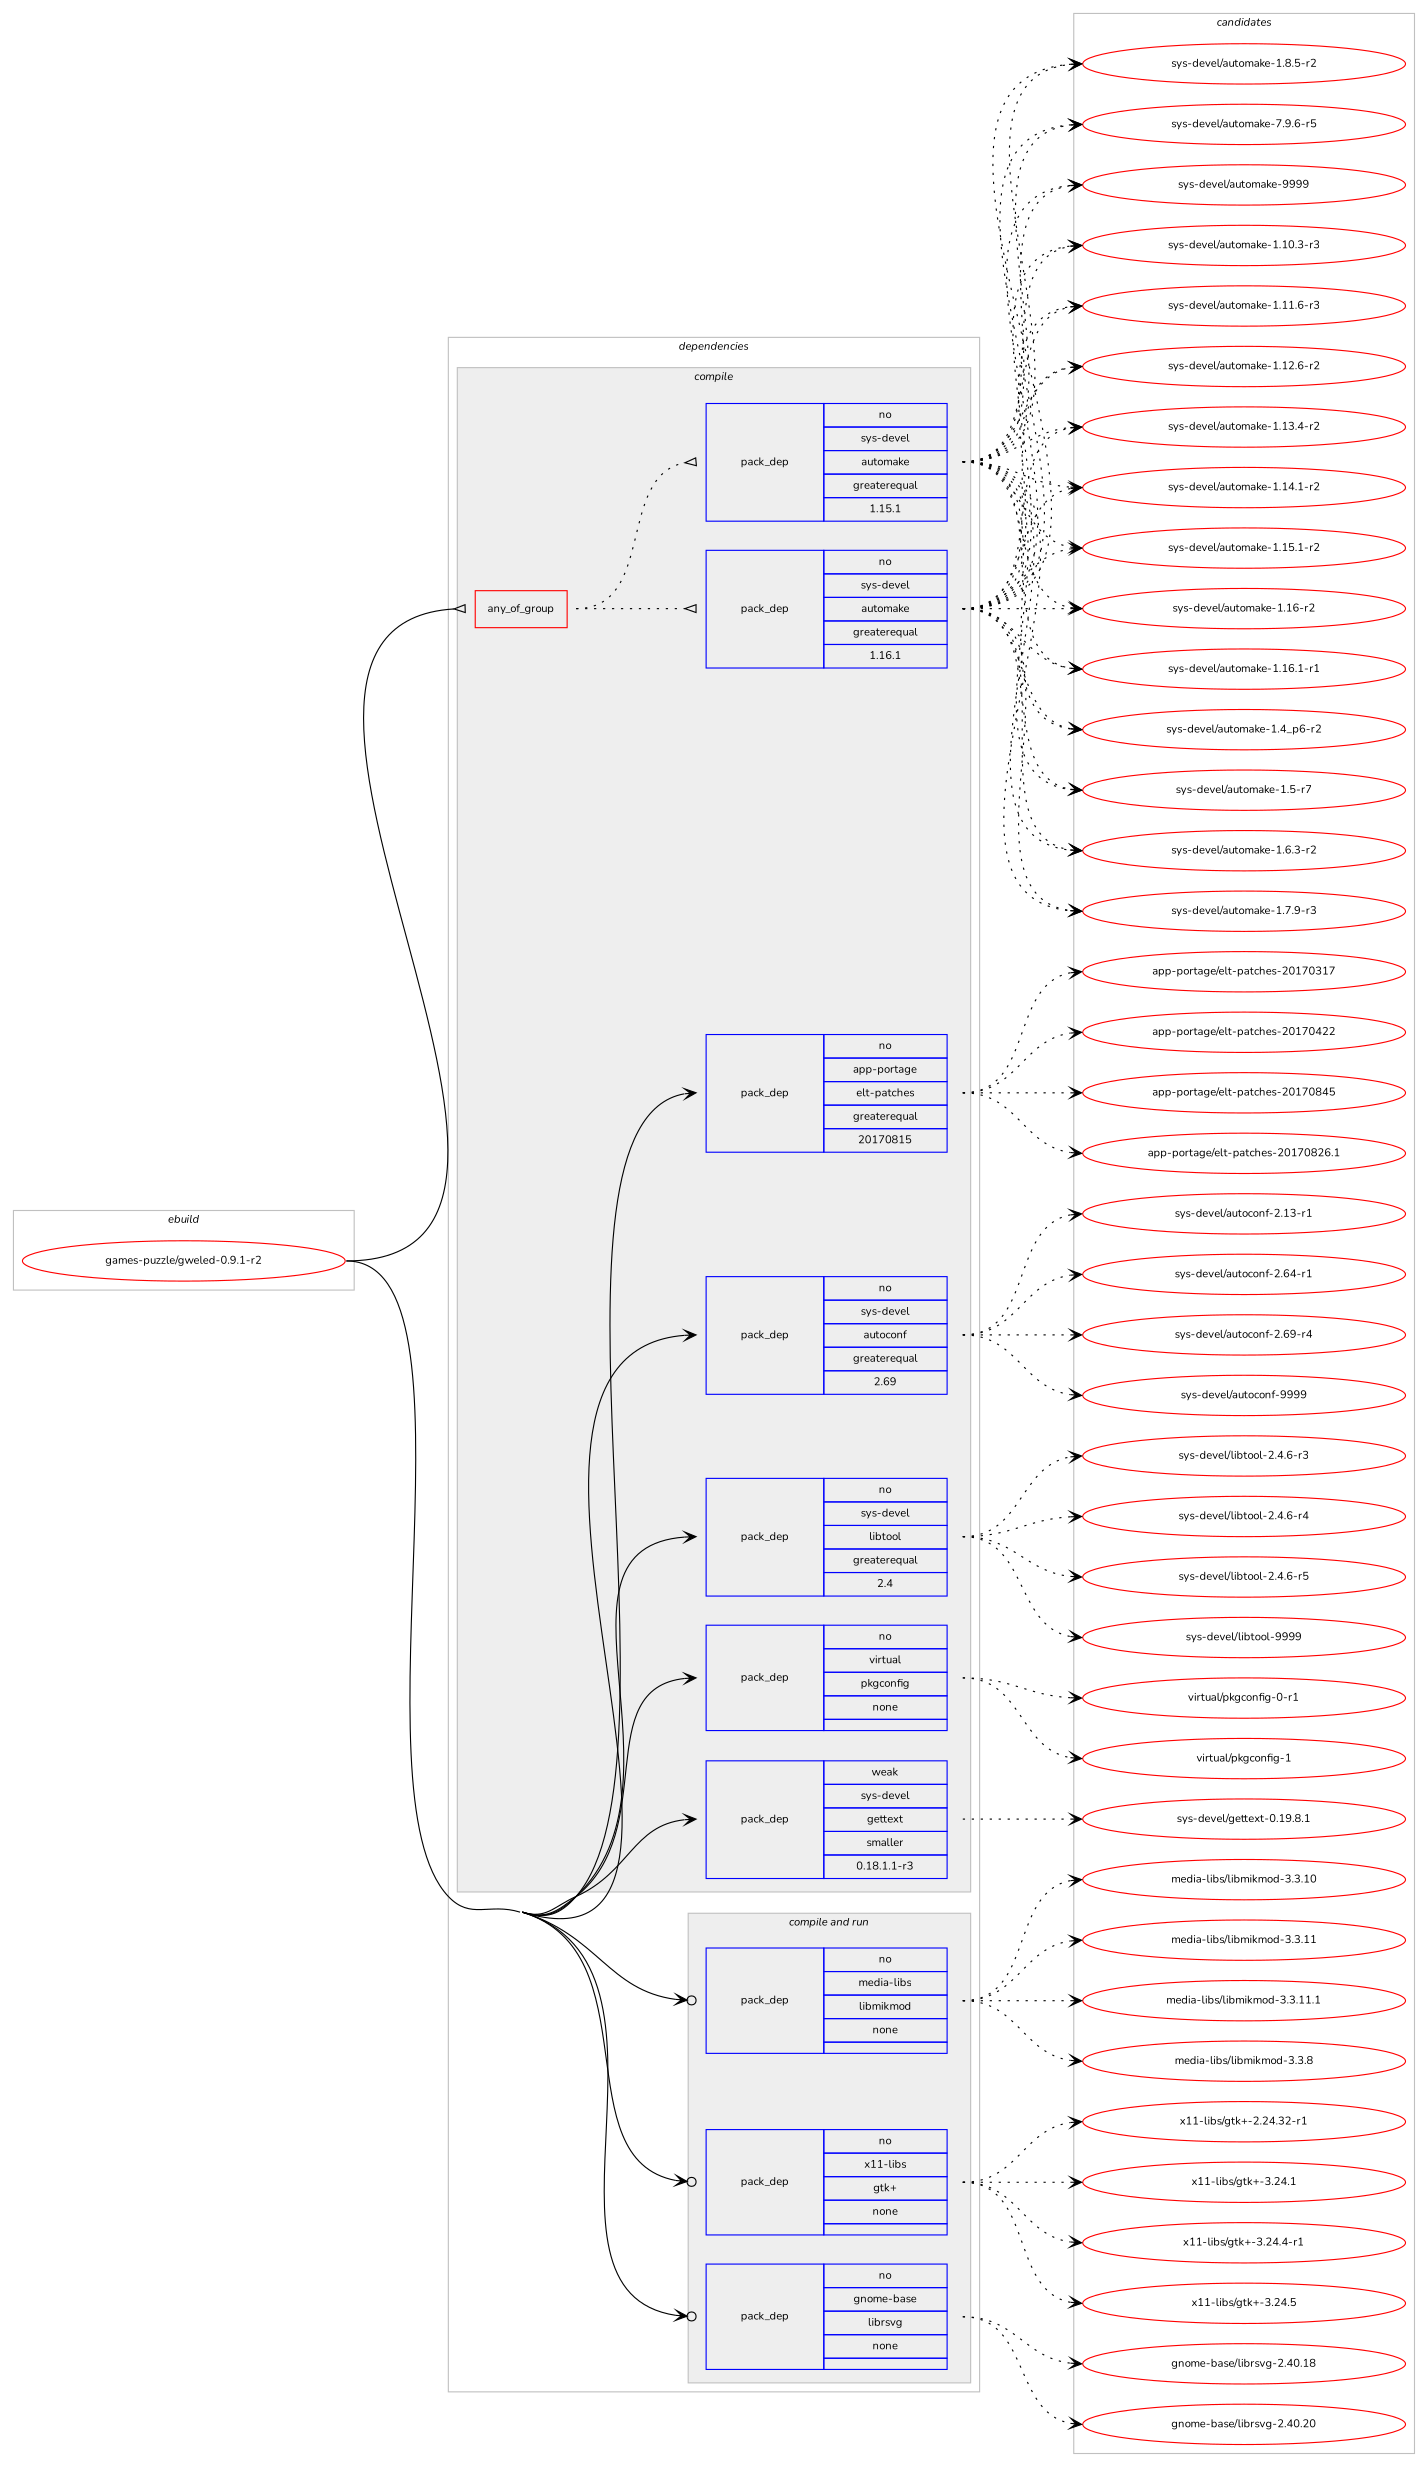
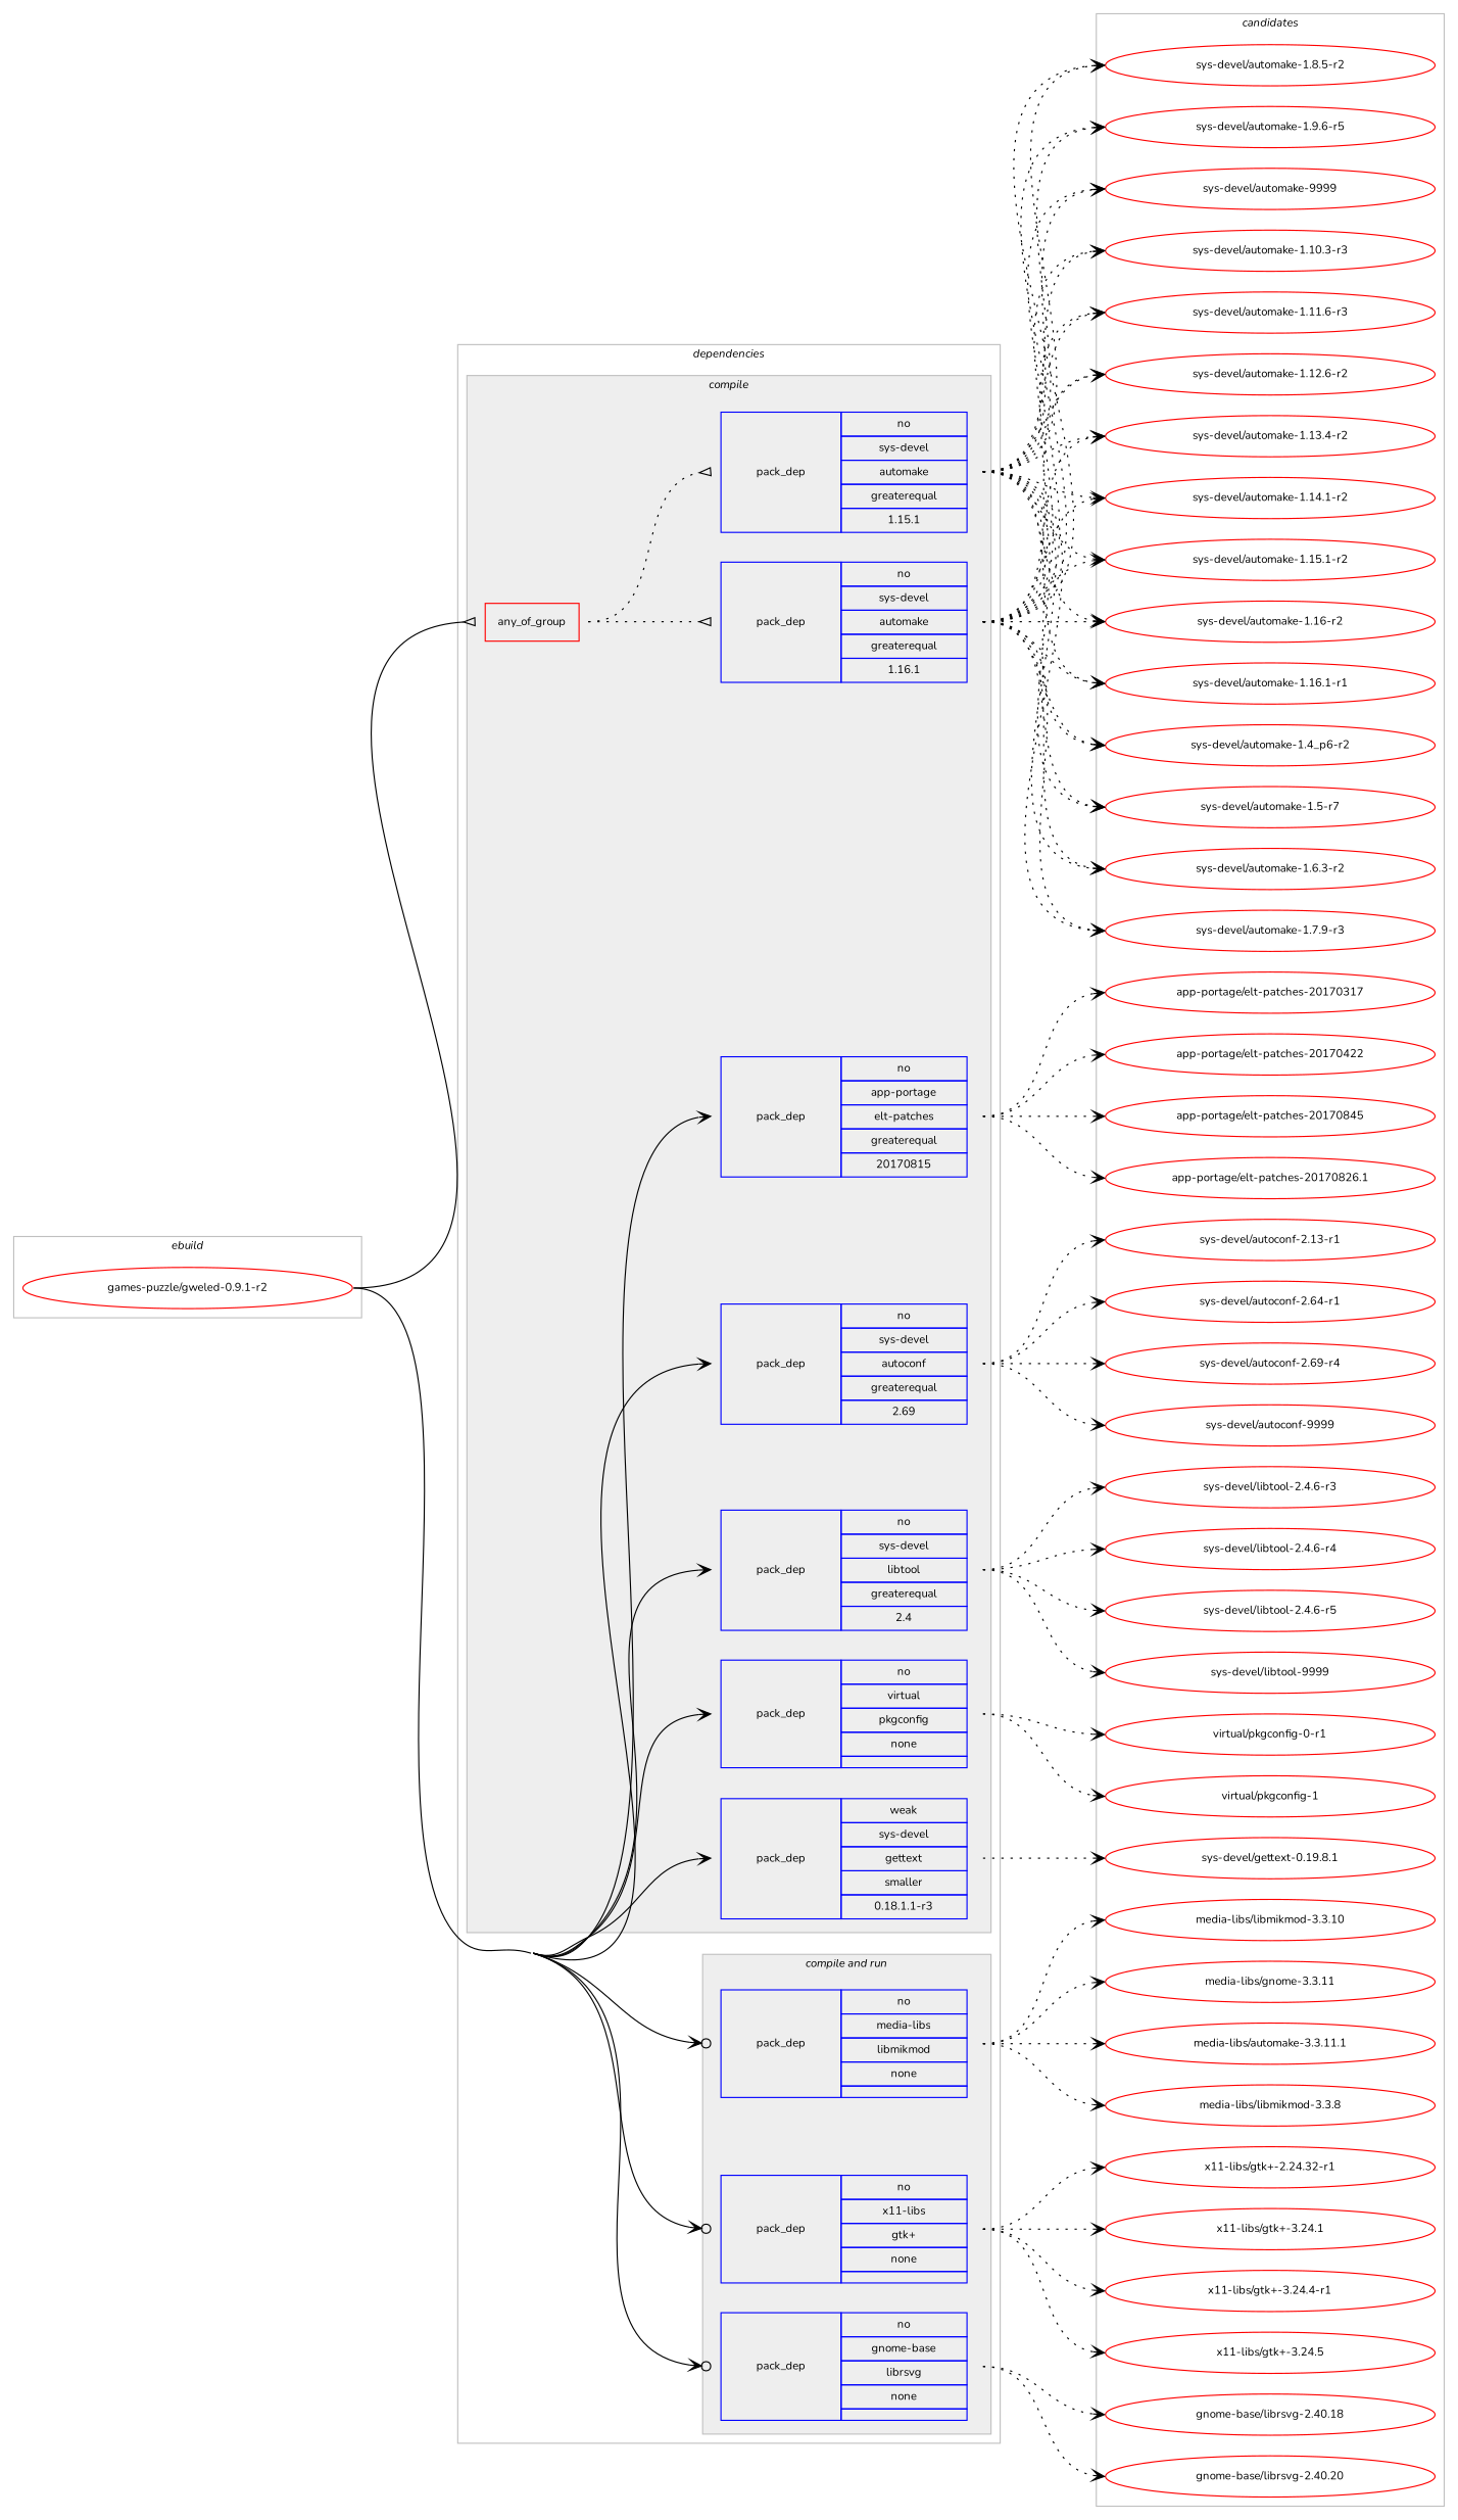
  digraph {
    compound=true
    concentrate=true
    fontname=Nunito
    fontsize=10
    newrank=true
    rankdir=LR
    ranksep=1.5
    node [color=red fontname=Nunito fontsize=10]
    edge [arrowhead=vee fontname=Nunito headport=w style=dotted tailport=e weight=100]
    n1 [label="games-puzzle/gweled-0.9.1-r2" width=4]
    n2 [color=blue label=<<TABLE BORDER="0" CELLBORDER="1" CELLSPACING="0" CELLPADDING="4" WIDTH="220"><TR><TD ROWSPAN="6" CELLPADDING="30">pack_dep</TD></TR><TR><TD WIDTH="110">no</TD></TR><TR><TD>sys-devel</TD></TR><TR><TD>automake</TD></TR><TR><TD>greaterequal</TD></TR><TR><TD>1.16.1</TD></TR></TABLE>> shape=none]
    n3 [color=blue label=<<TABLE BORDER="0" CELLBORDER="1" CELLSPACING="0" CELLPADDING="4" WIDTH="220"><TR><TD ROWSPAN="6" CELLPADDING="30">pack_dep</TD></TR><TR><TD WIDTH="110">no</TD></TR><TR><TD>sys-devel</TD></TR><TR><TD>automake</TD></TR><TR><TD>greaterequal</TD></TR><TR><TD>1.15.1</TD></TR></TABLE>> shape=none]
    n4 [label=<<TABLE BORDER="0" CELLBORDER="1" CELLSPACING="0" CELLPADDING="4"><TR><TD CELLPADDING="10">any_of_group</TD></TR></TABLE>> shape=none]
    n5 [color=blue label=<<TABLE BORDER="0" CELLBORDER="1" CELLSPACING="0" CELLPADDING="4" WIDTH="220"><TR><TD ROWSPAN="6" CELLPADDING="30">pack_dep</TD></TR><TR><TD WIDTH="110">no</TD></TR><TR><TD>app-portage</TD></TR><TR><TD>elt-patches</TD></TR><TR><TD>greaterequal</TD></TR><TR><TD>20170815</TD></TR></TABLE>> shape=none]
    n6 [color=blue label=<<TABLE BORDER="0" CELLBORDER="1" CELLSPACING="0" CELLPADDING="4" WIDTH="220"><TR><TD ROWSPAN="6" CELLPADDING="30">pack_dep</TD></TR><TR><TD WIDTH="110">no</TD></TR><TR><TD>sys-devel</TD></TR><TR><TD>autoconf</TD></TR><TR><TD>greaterequal</TD></TR><TR><TD>2.69</TD></TR></TABLE>> shape=none]
    n7 [color=blue label=<<TABLE BORDER="0" CELLBORDER="1" CELLSPACING="0" CELLPADDING="4" WIDTH="220"><TR><TD ROWSPAN="6" CELLPADDING="30">pack_dep</TD></TR><TR><TD WIDTH="110">no</TD></TR><TR><TD>sys-devel</TD></TR><TR><TD>libtool</TD></TR><TR><TD>greaterequal</TD></TR><TR><TD>2.4</TD></TR></TABLE>> shape=none]
    n8 [color=blue label=<<TABLE BORDER="0" CELLBORDER="1" CELLSPACING="0" CELLPADDING="4" WIDTH="220"><TR><TD ROWSPAN="6" CELLPADDING="30">pack_dep</TD></TR><TR><TD WIDTH="110">no</TD></TR><TR><TD>virtual</TD></TR><TR><TD>pkgconfig</TD></TR><TR><TD>none</TD></TR><TR><TD></TD></TR></TABLE>> shape=none]
    n9 [color=blue label=<<TABLE BORDER="0" CELLBORDER="1" CELLSPACING="0" CELLPADDING="4" WIDTH="220"><TR><TD ROWSPAN="6" CELLPADDING="30">pack_dep</TD></TR><TR><TD WIDTH="110">weak</TD></TR><TR><TD>sys-devel</TD></TR><TR><TD>gettext</TD></TR><TR><TD>smaller</TD></TR><TR><TD>0.18.1.1-r3</TD></TR></TABLE>> shape=none]
    n10 [color=blue label=<<TABLE BORDER="0" CELLBORDER="1" CELLSPACING="0" CELLPADDING="4" WIDTH="220"><TR><TD ROWSPAN="6" CELLPADDING="30">pack_dep</TD></TR><TR><TD WIDTH="110">no</TD></TR><TR><TD>gnome-base</TD></TR><TR><TD>librsvg</TD></TR><TR><TD>none</TD></TR><TR><TD></TD></TR></TABLE>> shape=none]
    n11 [color=blue label=<<TABLE BORDER="0" CELLBORDER="1" CELLSPACING="0" CELLPADDING="4" WIDTH="220"><TR><TD ROWSPAN="6" CELLPADDING="30">pack_dep</TD></TR><TR><TD WIDTH="110">no</TD></TR><TR><TD>media-libs</TD></TR><TR><TD>libmikmod</TD></TR><TR><TD>none</TD></TR><TR><TD></TD></TR></TABLE>> shape=none]
    n12 [color=blue label=<<TABLE BORDER="0" CELLBORDER="1" CELLSPACING="0" CELLPADDING="4" WIDTH="220"><TR><TD ROWSPAN="6" CELLPADDING="30">pack_dep</TD></TR><TR><TD WIDTH="110">no</TD></TR><TR><TD>x11-libs</TD></TR><TR><TD>gtk+</TD></TR><TR><TD>none</TD></TR><TR><TD></TD></TR></TABLE>> shape=none]
    n13 [label="sys-devel/automake-1.10.3-r3" width=4]
    n14 [label="sys-devel/automake-1.11.6-r3" width=4]
    n15 [label="sys-devel/automake-1.12.6-r2" width=4]
    n16 [label="sys-devel/automake-1.13.4-r2" width=4]
    n17 [label="sys-devel/automake-1.14.1-r2" width=4]
    n18 [label="sys-devel/automake-1.15.1-r2" width=4]
    n19 [label="sys-devel/automake-1.16-r2" width=4]
    n20 [label="sys-devel/automake-1.16.1-r1" width=4]
    n21 [label="sys-devel/automake-1.4_p6-r2" width=4]
    n22 [label="sys-devel/automake-1.5-r7" width=4]
    n23 [label="sys-devel/automake-1.6.3-r2" width=4]
    n24 [label="sys-devel/automake-1.7.9-r3" width=4]
    n25 [label="sys-devel/automake-1.8.5-r2" width=4]
-   n26 [label="sys-devel/automake-7.9.6-r5" width=4]
+   n26 [label="sys-devel/automake-1.9.6-r5" width=4]
    n27 [label="sys-devel/automake-9999" width=4]
    n28 [label="app-portage/elt-patches-20170317" width=4]
    n29 [label="app-portage/elt-patches-20170422" width=4]
    n30 [label="app-portage/elt-patches-20170845" width=4]
    n31 [label="app-portage/elt-patches-20170826.1" width=4]
    n32 [label="sys-devel/autoconf-2.13-r1" width=4]
    n33 [label="sys-devel/autoconf-2.64-r1" width=4]
    n34 [label="sys-devel/autoconf-2.69-r4" width=4]
    n35 [label="sys-devel/autoconf-9999" width=4]
    n36 [label="sys-devel/libtool-2.4.6-r3" width=4]
    n37 [label="sys-devel/libtool-2.4.6-r4" width=4]
    n38 [label="sys-devel/libtool-2.4.6-r5" width=4]
    n39 [label="sys-devel/libtool-9999" width=4]
    n40 [label="virtual/pkgconfig-0-r1" width=4]
    n41 [label="virtual/pkgconfig-1" width=4]
    n42 [label="sys-devel/gettext-0.19.8.1" width=4]
    n43 [label="gnome-base/librsvg-2.40.18" width=4]
    n44 [label="gnome-base/librsvg-2.40.20" width=4]
    n45 [label="media-libs/libmikmod-3.3.10" width=4]
-   n46 [label="media-libs/libmikmod-3.3.11" width=4]
-   n47 [label="media-libs/libmikmod-3.3.11.1" width=4]
+   n46 [label="media-libs/gnome-3.3.11" width=4]
+   n47 [label="media-libs/automake-3.3.11.1" width=4]
    n48 [label="media-libs/libmikmod-3.3.8" width=4]
    n49 [label="x11-libs/gtk+-2.24.32-r1" width=4]
    n50 [label="x11-libs/gtk+-3.24.1" width=4]
    n51 [label="x11-libs/gtk+-3.24.4-r1" width=4]
    n52 [label="x11-libs/gtk+-3.24.5" width=4]
    subgraph cluster_1 {
      color=gray
      label=<<i>ebuild</i>>
      rank=same
      n1
    }
    subgraph cluster_2 {
      color=gray
      label=<<i>dependencies</i>>
      subgraph cluster_3 {
        color=gray
        fillcolor="#eeeeee"
        label=<<i>compile</i>>
        style=filled
        subgraph sub_4 {
          color=gray
          fillcolor="#eeeeee"
          label=<<i>compile</i>>
          style=filled
          n4
          subgraph sub_5 {
            color=gray
            fillcolor="#eeeeee"
            label=<<i>compile</i>>
            style=filled
            n2
          }
          subgraph sub_6 {
            color=gray
            fillcolor="#eeeeee"
            label=<<i>compile</i>>
            style=filled
            n3
          }
        }
        subgraph sub_7 {
          color=gray
          fillcolor="#eeeeee"
          label=<<i>compile</i>>
          style=filled
          n5
        }
        subgraph sub_8 {
          color=gray
          fillcolor="#eeeeee"
          label=<<i>compile</i>>
          style=filled
          n6
        }
        subgraph sub_9 {
          color=gray
          fillcolor="#eeeeee"
          label=<<i>compile</i>>
          style=filled
          n7
        }
        subgraph sub_10 {
          color=gray
          fillcolor="#eeeeee"
          label=<<i>compile</i>>
          style=filled
          n8
        }
        subgraph sub_11 {
          color=gray
          fillcolor="#eeeeee"
          label=<<i>compile</i>>
          style=filled
          n9
        }
      }
      subgraph cluster_12 {
        color=gray
        fillcolor="#eeeeee"
        label=<<i>compile and run</i>>
        style=filled
        subgraph sub_13 {
          color=gray
          fillcolor="#eeeeee"
          label=<<i>compile and run</i>>
          style=filled
          n10
        }
        subgraph sub_14 {
          color=gray
          fillcolor="#eeeeee"
          label=<<i>compile and run</i>>
          style=filled
          n11
        }
        subgraph sub_15 {
          color=gray
          fillcolor="#eeeeee"
          label=<<i>compile and run</i>>
          style=filled
          n12
        }
      }
      subgraph cluster_16 {
        color=gray
        fillcolor="#eeeeee"
        label=<<i>run</i>>
        style=filled
      }
    }
    subgraph cluster_17 {
      color=gray
      label=<<i>candidates</i>>
      rank=same
      subgraph sub_18 {
        color=black
        label=<<i>candidates</i>>
        nodesep=1
        rank=same
        n13
        n14
        n15
        n16
        n17
        n18
        n19
        n20
        n21
        n22
        n23
        n24
        n25
        n26
        n27
      }
      subgraph sub_19 {
        color=black
        label=<<i>candidates</i>>
        nodesep=1
        rank=same
        n13
        n14
        n15
        n16
        n17
        n18
        n19
        n20
        n21
        n22
        n23
        n24
        n25
        n26
        n27
      }
      subgraph sub_20 {
        color=black
        label=<<i>candidates</i>>
        nodesep=1
        rank=same
        n28
        n29
        n30
        n31
      }
      subgraph sub_21 {
        color=black
        label=<<i>candidates</i>>
        nodesep=1
        rank=same
        n32
        n33
        n34
        n35
      }
      subgraph sub_22 {
        color=black
        label=<<i>candidates</i>>
        nodesep=1
        rank=same
        n36
        n37
        n38
        n39
      }
      subgraph sub_23 {
        color=black
        label=<<i>candidates</i>>
        nodesep=1
        rank=same
        n40
        n41
      }
      subgraph sub_24 {
        color=black
        label=<<i>candidates</i>>
        nodesep=1
        rank=same
        n42
      }
      subgraph sub_25 {
        color=black
        label=<<i>candidates</i>>
        nodesep=1
        rank=same
        n43
        n44
      }
      subgraph sub_26 {
        color=black
        label=<<i>candidates</i>>
        nodesep=1
        rank=same
        n45
        n46
        n47
        n48
      }
      subgraph sub_27 {
        color=black
        label=<<i>candidates</i>>
        nodesep=1
        rank=same
        n49
        n50
        n51
        n52
      }
    }
    n1 -> n4 [arrowhead=oinv style=solid weight=20]
    n1 -> n5 [style=solid weight=20]
    n1 -> n6 [style=solid weight=20]
    n1 -> n7 [style=solid weight=20]
    n1 -> n8 [style=solid weight=20]
    n1 -> n9 [style=solid weight=20]
    n1 -> n10 [arrowhead=odotvee style=solid weight=20]
    n1 -> n11 [arrowhead=odotvee style=solid weight=20]
    n1 -> n12 [arrowhead=odotvee style=solid weight=20]
    n2 -> n13
    n2 -> n14
    n2 -> n15
    n2 -> n16
    n2 -> n17
    n2 -> n18
    n2 -> n19
    n2 -> n20
    n2 -> n21
    n2 -> n22
    n2 -> n23
    n2 -> n24
    n2 -> n25
    n2 -> n26
    n2 -> n27
    n3 -> n13
    n3 -> n14
    n3 -> n15
    n3 -> n16
    n3 -> n17
    n3 -> n18
    n3 -> n19
    n3 -> n20
    n3 -> n21
    n3 -> n22
    n3 -> n23
    n3 -> n24
    n3 -> n25
    n3 -> n26
    n3 -> n27
    n4 -> n2 [arrowhead=oinv weight=20]
    n4 -> n3 [arrowhead=oinv weight=20]
    n5 -> n28
    n5 -> n29
    n5 -> n30
    n5 -> n31
    n6 -> n32
    n6 -> n33
    n6 -> n34
    n6 -> n35
    n7 -> n36
    n7 -> n37
    n7 -> n38
    n7 -> n39
    n8 -> n40
    n8 -> n41
    n9 -> n42
    n10 -> n43
    n10 -> n44
    n11 -> n45
    n11 -> n46
    n11 -> n47
    n11 -> n48
    n12 -> n49
    n12 -> n50
    n12 -> n51
    n12 -> n52
  }
